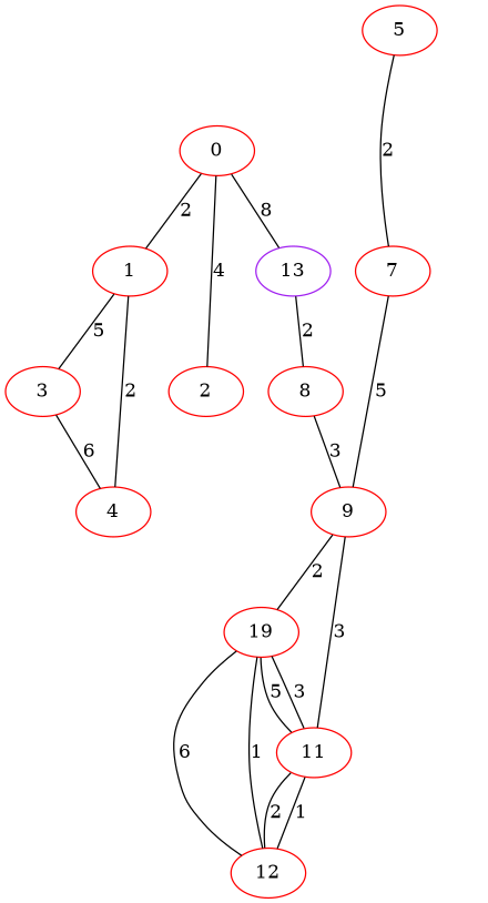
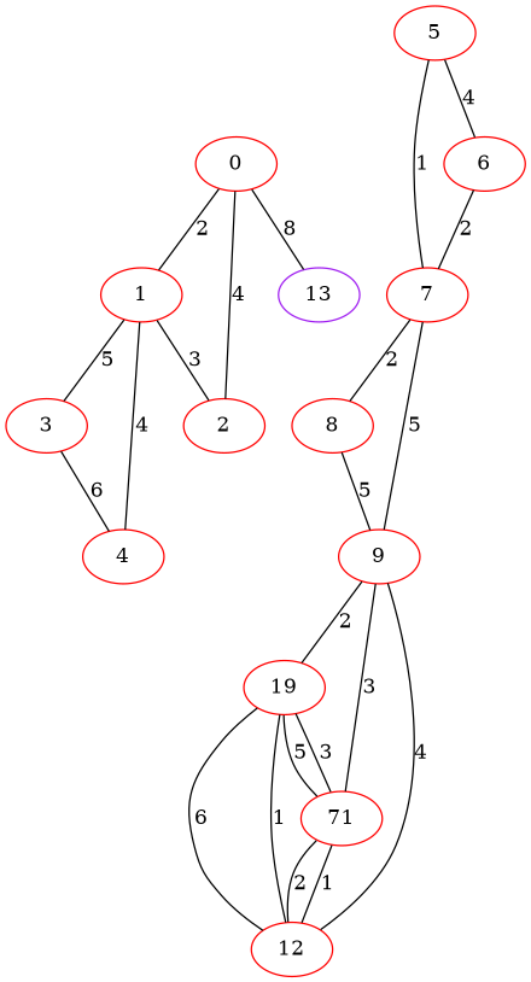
  graph {
    node [color=red weight=1]
    0
    1
    2
    13 [color=purple weight=4]
    3
    4
    5
+   6
    7
    8
    9
    n12 [label=19]
-   11
+   11 [label=71]
    12
    0 -- 1 [label=2]
    0 -- 2 [label=4]
    0 -- 13 [label=8]
+   1 -- 2 [label=3]
    1 -- 3 [label=5]
-   1 -- 4 [label=2]
+   1 -- 4 [label=4]
    3 -- 4 [label=6]
-   5 -- 7 [label=2]
-   13 -- 8 [label=2]
+   5 -- 6 [label=4]
+   5 -- 7 [label=1]
+   6 -- 7 [label=2]
+   7 -- 8 [label=2]
    7 -- 9 [label=5]
-   8 -- 9 [label=3]
+   8 -- 9 [label=5]
    9 -- n12 [label=2]
    9 -- 11 [label=3]
+   9 -- 12 [label=4]
    n12 -- 11 [label=5]
    n12 -- 11 [label=3]
    n12 -- 12 [label=6]
    n12 -- 12 [label=1]
    11 -- 12 [label=1]
    11 -- 12 [label=2]
  }
